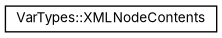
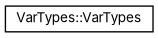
  digraph {
    rankdir=LR
    fontname=Inter
-   n1 [color=black fillcolor=white fontname=Inter fontsize=10 height=0.2 label="VarTypes::XMLNodeContents" shape=record style=filled width=0.4]
+   n1 [color=black fillcolor=white fontname=Inter fontsize=10 height=0.2 label="VarTypes::VarTypes" shape=record style=filled width=0.4]
  }
